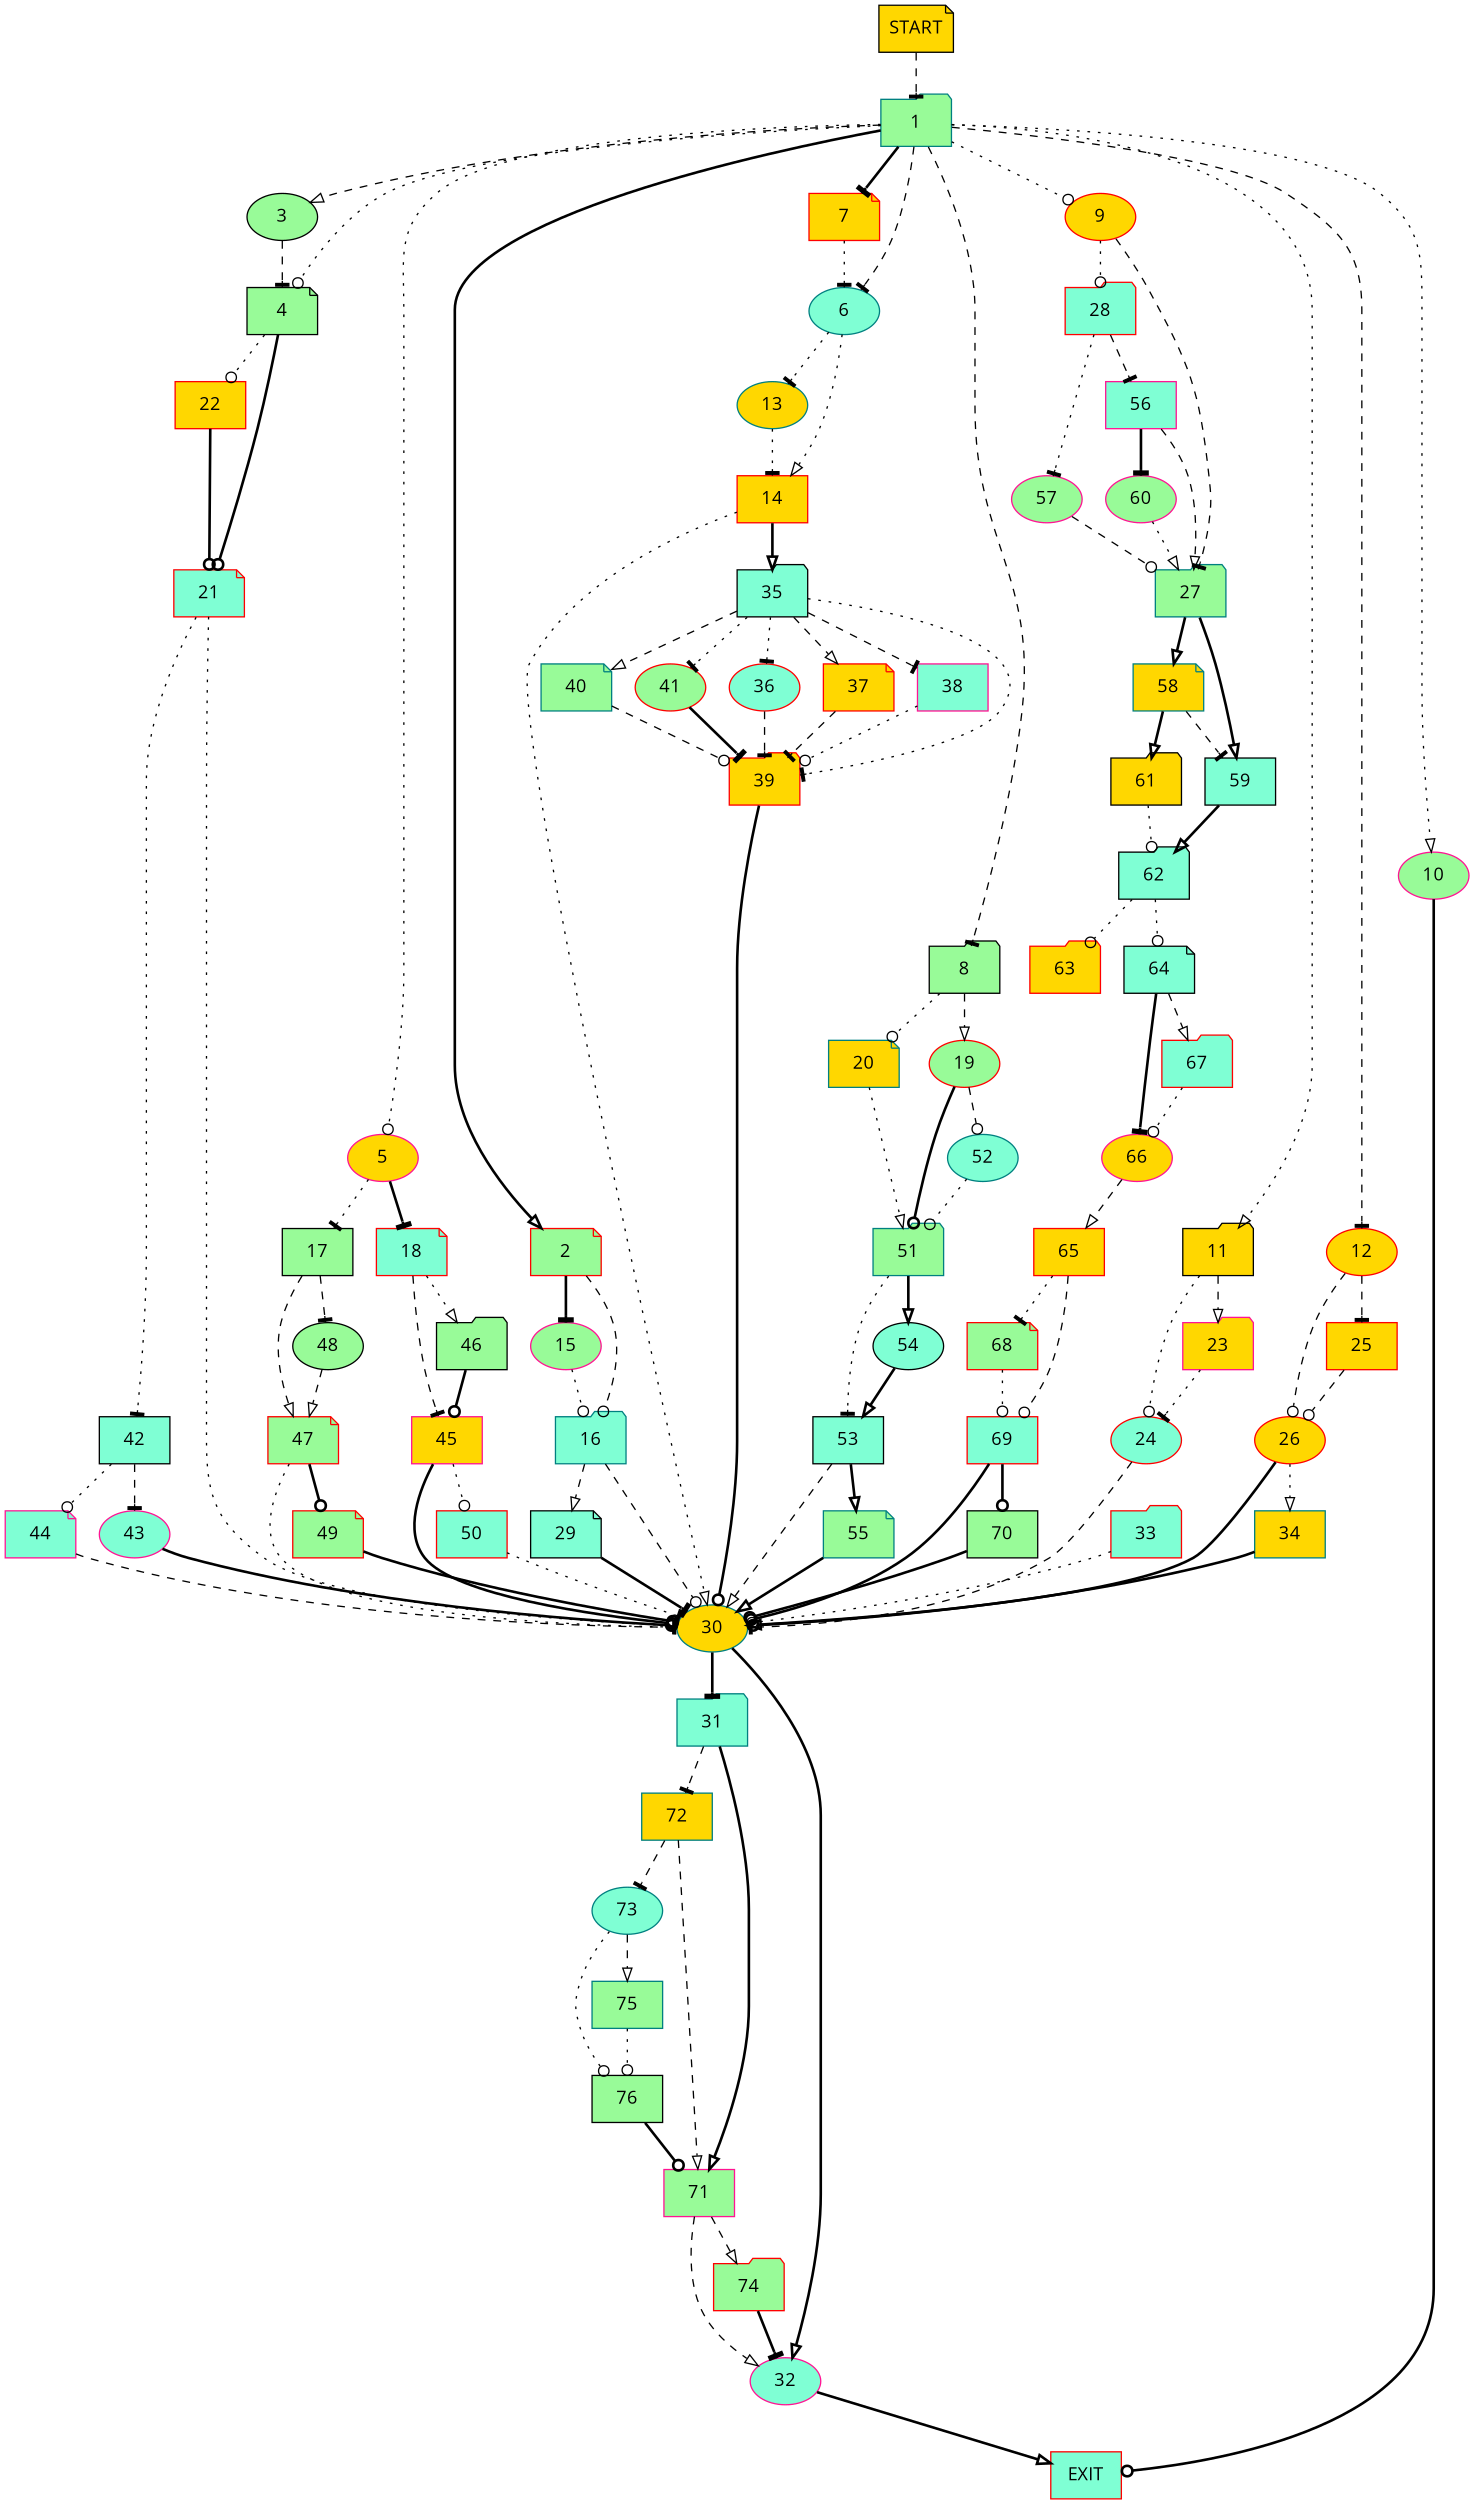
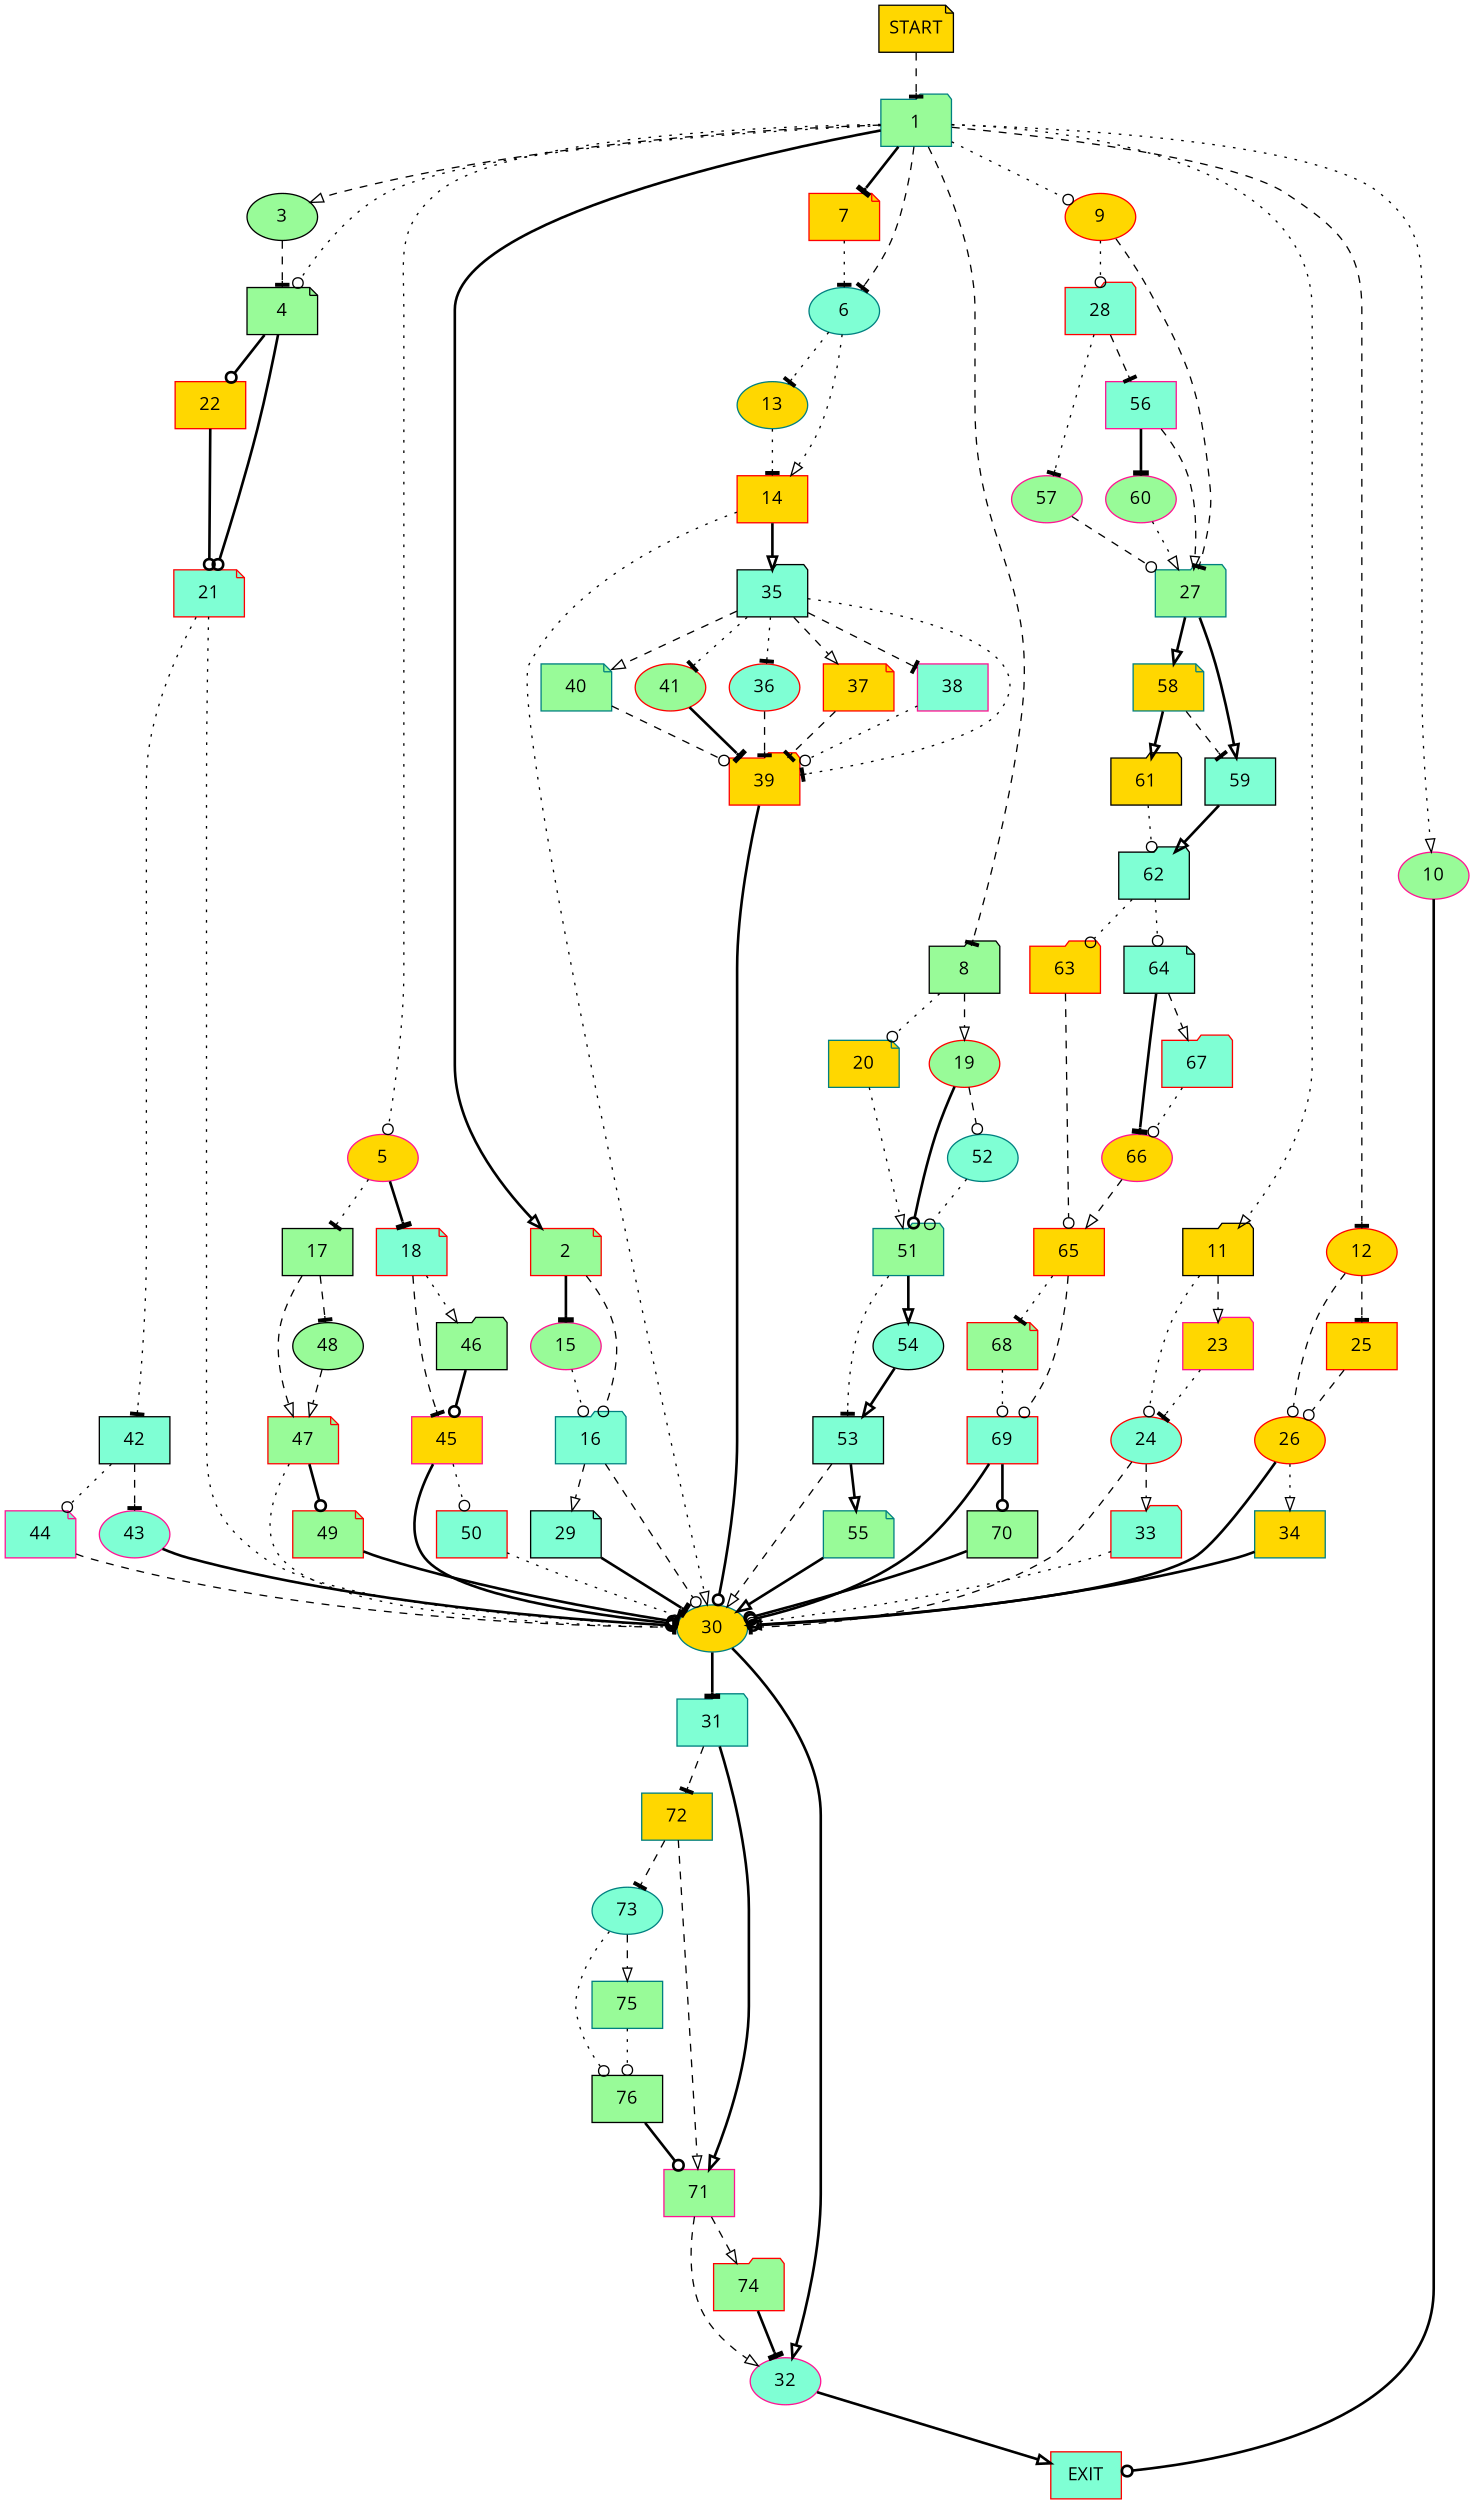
  digraph {
    fontname="Open Sans"
    node [color=red fillcolor=aquamarine fontname="Open Sans" shape=ellipse style=filled]
    edge [arrowhead=odot fontname="Open Sans" style=dashed]
    n1 [color=black fillcolor=gold label=START shape=note]
    1 [color=teal fillcolor=palegreen shape=folder]
    2 [fillcolor=palegreen shape=note]
    3 [color=black fillcolor=palegreen]
    4 [color=black fillcolor=palegreen shape=note]
    5 [color=deeppink fillcolor=gold]
    6 [color=teal]
    7 [fillcolor=gold shape=note]
    8 [color=black fillcolor=palegreen shape=folder]
    9 [fillcolor=gold]
    10 [color=deeppink fillcolor=palegreen]
    11 [color=black fillcolor=gold shape=folder]
    12 [fillcolor=gold]
    n14 [label=EXIT shape=box]
    15 [color=deeppink fillcolor=palegreen]
    16 [color=teal shape=folder]
    21 [shape=note]
    22 [fillcolor=gold shape=box]
    17 [color=black fillcolor=palegreen shape=box]
    18 [shape=note]
    13 [color=teal fillcolor=gold]
    14 [fillcolor=gold shape=box]
    19 [fillcolor=palegreen]
    20 [color=teal fillcolor=gold shape=note]
    27 [color=teal fillcolor=palegreen shape=folder]
    28 [shape=folder]
    23 [color=deeppink fillcolor=gold shape=folder]
    24
    25 [fillcolor=gold shape=box]
    26 [fillcolor=gold]
    30 [color=teal fillcolor=gold]
    29 [color=black shape=note]
    42 [color=black shape=box]
    47 [fillcolor=palegreen shape=note]
    48 [color=black fillcolor=palegreen]
    45 [color=deeppink fillcolor=gold shape=box]
    46 [color=black fillcolor=palegreen shape=folder]
    35 [color=black shape=folder]
    51 [color=teal fillcolor=palegreen shape=folder]
    52 [color=teal]
    58 [color=teal fillcolor=gold shape=note]
    59 [color=black shape=box]
    56 [color=deeppink shape=box]
    57 [color=deeppink fillcolor=palegreen]
    33 [shape=folder]
    34 [color=teal fillcolor=gold shape=box]
    31 [color=teal shape=folder]
    32 [color=deeppink]
    36
    37 [fillcolor=gold shape=note]
    38 [color=deeppink shape=box]
    39 [fillcolor=gold shape=folder]
    40 [color=teal fillcolor=palegreen shape=note]
    41 [fillcolor=palegreen]
    49 [fillcolor=palegreen shape=note]
    50 [shape=box]
    53 [color=black shape=box]
    54 [color=black]
    43 [color=deeppink]
    44 [color=deeppink shape=note]
    61 [color=black fillcolor=gold shape=folder]
    62 [color=black shape=folder]
    60 [color=deeppink fillcolor=palegreen]
    71 [color=deeppink fillcolor=palegreen shape=box]
    72 [color=teal fillcolor=gold shape=box]
    74 [fillcolor=palegreen shape=folder]
    73 [color=teal]
    55 [color=teal fillcolor=palegreen shape=note]
    63 [fillcolor=gold shape=folder]
    64 [color=black shape=note]
    65 [fillcolor=gold shape=box]
    66 [color=deeppink fillcolor=gold]
    67 [shape=folder]
    68 [fillcolor=palegreen shape=note]
    69 [shape=box]
    70 [color=black fillcolor=palegreen shape=box]
    75 [color=teal fillcolor=palegreen shape=box]
    76 [color=black fillcolor=palegreen shape=box]
    n1 -> 1 [arrowhead=tee]
    1 -> 2 [arrowhead=onormal style=bold]
    1 -> 3 [arrowhead=onormal]
    1 -> 4 [style=dotted]
    1 -> 5 [style=dotted]
    1 -> 6 [arrowhead=tee]
    1 -> 7 [arrowhead=tee style=bold]
    1 -> 8 [arrowhead=tee]
    1 -> 9 [style=dotted]
    1 -> 10 [arrowhead=onormal style=dotted]
    1 -> 11 [arrowhead=onormal style=dotted]
    1 -> 12 [arrowhead=tee]
    2 -> 15 [arrowhead=tee style=bold]
    2 -> 16
    3 -> 4 [arrowhead=tee]
    4 -> 21 [style=bold]
-   4 -> 22 [style=dotted]
+   4 -> 22 [style=bold]
    5 -> 17 [arrowhead=tee style=dotted]
    5 -> 18 [arrowhead=tee style=bold]
    6 -> 13 [arrowhead=tee style=dotted]
    6 -> 14 [arrowhead=onormal style=dotted]
    7 -> 6 [arrowhead=tee style=dotted]
    8 -> 19 [arrowhead=onormal]
    8 -> 20 [style=dotted]
    9 -> 27 [arrowhead=tee]
    9 -> 28 [style=dotted]
    10 -> n14 [style=bold]
    11 -> 23 [arrowhead=onormal]
    11 -> 24 [style=dotted]
    12 -> 25 [arrowhead=tee]
    12 -> 26
    15 -> 16 [style=dotted]
    16 -> 30
    16 -> 29 [arrowhead=onormal]
    21 -> 30 [style=dotted]
    21 -> 42 [arrowhead=tee style=dotted]
    22 -> 21 [style=bold]
    17 -> 47 [arrowhead=onormal]
    17 -> 48 [arrowhead=tee]
    18 -> 45 [arrowhead=tee]
    18 -> 46 [arrowhead=onormal style=dotted]
    13 -> 14 [arrowhead=tee style=dotted]
    14 -> 30 [arrowhead=onormal style=dotted]
    14 -> 35 [arrowhead=onormal style=bold]
    19 -> 51 [style=bold]
    19 -> 52
    20 -> 51 [arrowhead=onormal style=dotted]
    27 -> 58 [arrowhead=onormal style=bold]
    27 -> 59 [arrowhead=onormal style=bold]
    28 -> 56 [arrowhead=tee]
    28 -> 57 [arrowhead=tee style=dotted]
    23 -> 24 [arrowhead=tee style=dotted]
    24 -> 30 [arrowhead=tee]
+   24 -> 33 [arrowhead=onormal]
    25 -> 26
    26 -> 30 [arrowhead=onormal style=bold]
    26 -> 34 [arrowhead=onormal style=dotted]
    30 -> 31 [arrowhead=tee style=bold]
    30 -> 32 [arrowhead=onormal style=bold]
    29 -> 30 [arrowhead=tee style=bold]
    42 -> 43 [arrowhead=tee]
    42 -> 44 [style=dotted]
    47 -> 30 [arrowhead=tee style=dotted]
    47 -> 49 [style=bold]
    48 -> 47 [arrowhead=onormal]
    45 -> 30 [style=bold]
    45 -> 50 [style=dotted]
    46 -> 45 [style=bold]
    35 -> 36 [arrowhead=tee style=dotted]
    35 -> 37 [arrowhead=onormal]
    35 -> 38 [arrowhead=tee]
    35 -> 39 [arrowhead=tee style=dotted]
    35 -> 40 [arrowhead=onormal]
    35 -> 41 [arrowhead=tee style=dotted]
    51 -> 53 [arrowhead=tee style=dotted]
    51 -> 54 [arrowhead=onormal style=bold]
    52 -> 51 [style=dotted]
    58 -> 59 [arrowhead=tee]
    58 -> 61 [arrowhead=onormal style=bold]
    59 -> 62 [arrowhead=onormal style=bold]
    56 -> 27 [arrowhead=onormal]
    56 -> 60 [arrowhead=tee style=bold]
    57 -> 27
    33 -> 30 [style=dotted]
    34 -> 30 [style=bold]
    31 -> 71 [arrowhead=onormal style=bold]
    31 -> 72 [arrowhead=tee]
    32 -> n14 [arrowhead=onormal style=bold]
    36 -> 39 [arrowhead=tee]
    37 -> 39 [arrowhead=tee]
    38 -> 39 [style=dotted]
    39 -> 30 [style=bold]
    40 -> 39
    41 -> 39 [arrowhead=tee style=bold]
    49 -> 30 [style=bold]
    50 -> 30 [arrowhead=tee style=dotted]
    53 -> 30 [arrowhead=onormal]
    53 -> 55 [arrowhead=onormal style=bold]
    54 -> 53 [arrowhead=onormal style=bold]
    43 -> 30 [style=bold]
    44 -> 30 [arrowhead=tee]
    61 -> 62 [style=dotted]
    62 -> 63 [style=dotted]
    62 -> 64 [style=dotted]
    60 -> 27 [arrowhead=onormal style=dotted]
    71 -> 32 [arrowhead=onormal]
    71 -> 74 [arrowhead=onormal]
    72 -> 71 [arrowhead=onormal]
    72 -> 73 [arrowhead=tee]
    74 -> 32 [arrowhead=tee style=bold]
    73 -> 75 [arrowhead=onormal]
    73 -> 76 [style=dotted]
    55 -> 30 [arrowhead=onormal style=bold]
+   63 -> 65
    64 -> 66 [arrowhead=tee style=bold]
    64 -> 67 [arrowhead=onormal]
    65 -> 68 [arrowhead=tee style=dotted]
    65 -> 69
    66 -> 65 [arrowhead=onormal]
    67 -> 66 [style=dotted]
    68 -> 69 [style=dotted]
    69 -> 30 [style=bold]
    69 -> 70 [style=bold]
    70 -> 30 [style=bold]
    75 -> 76 [style=dotted]
    76 -> 71 [style=bold]
  }
